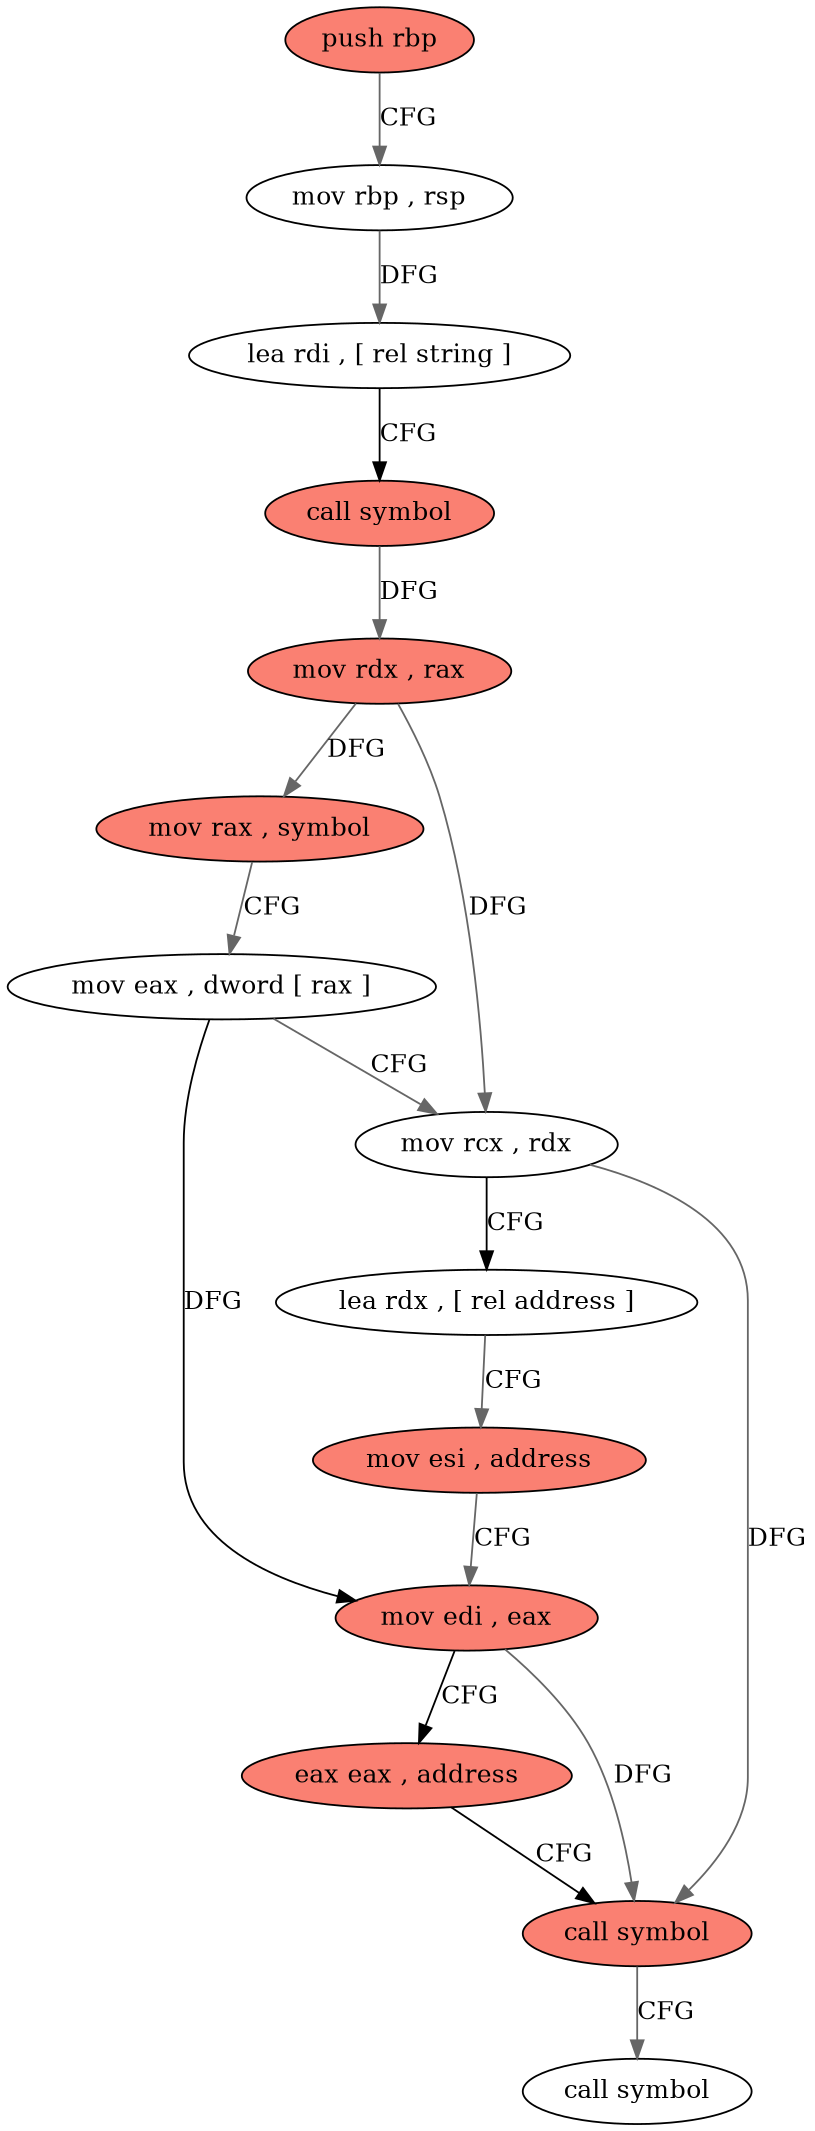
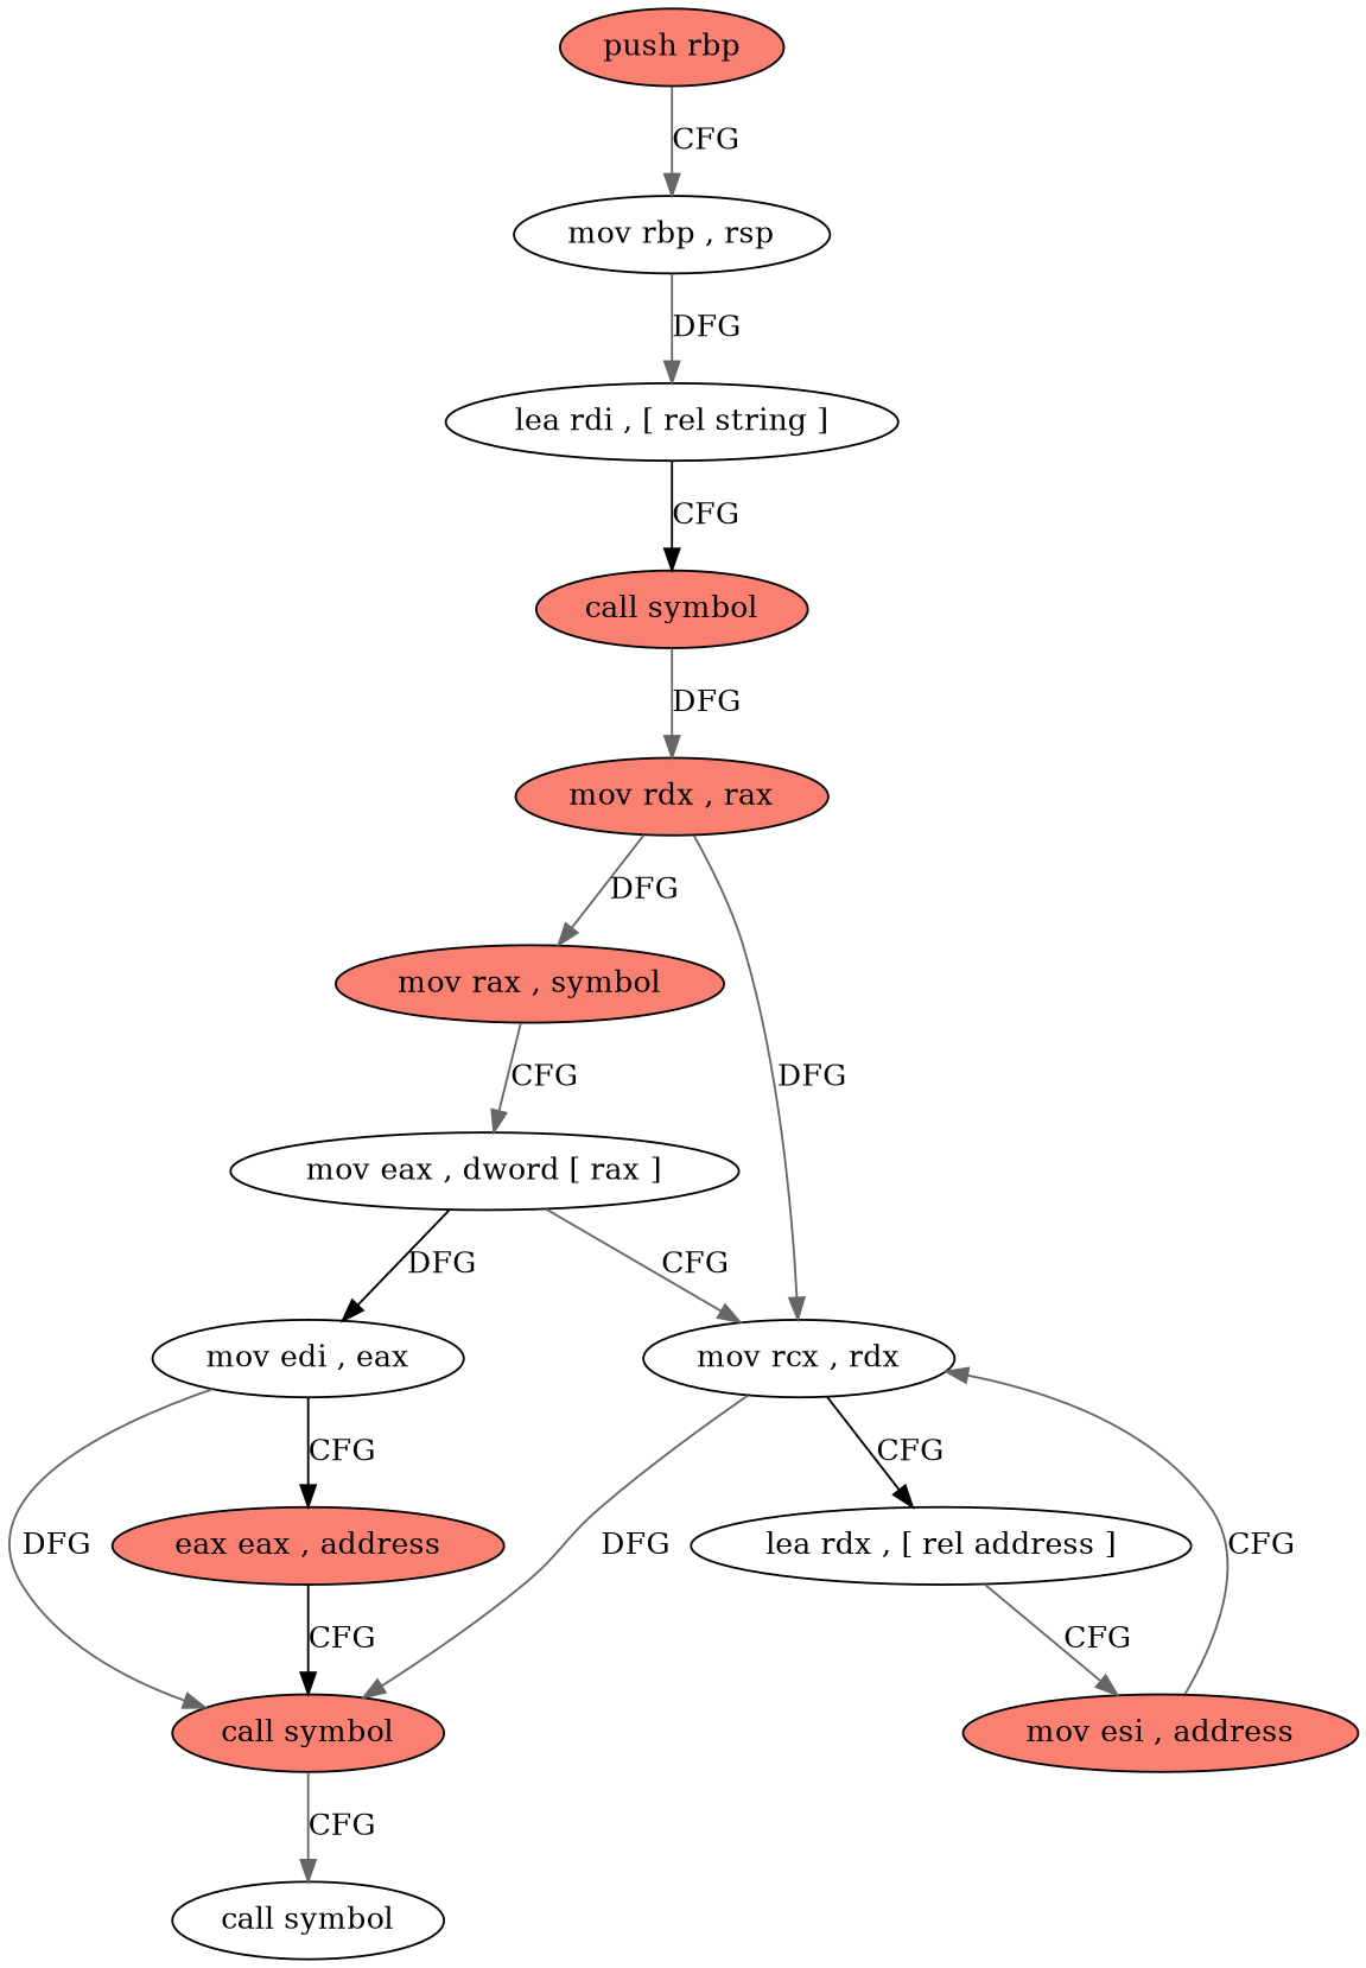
  digraph {
    node [fillcolor=salmon style=filled]
    edge [color=gray40]
    n1 [label="push rbp"]
    n2 [fillcolor=white label="mov rbp , rsp"]
    n3 [fillcolor=white label="lea rdi , [ rel string ]"]
    n4 [label="call symbol"]
    n5 [label="mov rdx , rax"]
    n6 [label="mov rax , symbol"]
    n7 [fillcolor=white label="mov rcx , rdx"]
    n8 [fillcolor=white label="mov eax , dword [ rax ]"]
    n9 [fillcolor=white label="lea rdx , [ rel address ]"]
    n10 [label="call symbol"]
-   n11 [label="mov edi , eax"]
+   n11 [fillcolor=white label="mov edi , eax"]
    n12 [label="eax eax , address"]
    n13 [label="mov esi , address"]
    n14 [fillcolor=white label="call symbol"]
    n1 -> n2 [label=CFG]
    n2 -> n3 [label=DFG]
    n3 -> n4 [color=black label=CFG]
    n4 -> n5 [label=DFG]
    n5 -> n6 [label=DFG]
    n5 -> n7 [label=DFG]
    n6 -> n8 [label=CFG]
    n7 -> n9 [color=black label=CFG]
    n7 -> n10 [label=DFG]
    n8 -> n7 [label=CFG]
    n8 -> n11 [color=black label=DFG]
    n9 -> n13 [label=CFG]
    n10 -> n14 [label=CFG]
    n11 -> n10 [label=DFG]
    n11 -> n12 [color=black label=CFG]
    n12 -> n10 [color=black label=CFG]
-   n13 -> n11 [label=CFG]
+   n13 -> n7 [label=CFG]
  }
